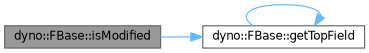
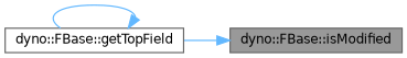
  digraph {
    rankdir=LR
    node [fontname=Helvetica fontsize=10 shape=box style=filled]
    edge [color=steelblue1 fontname=Helvetica fontsize=10 labelfontname=Helvetica labelfontsize=10 style=solid]
    n1 [color=gray40 fillcolor=grey60 fontcolor=black height=0.2 label="dyno::FBase::isModified" width=0.4]
    n2 [color=grey40 fillcolor=white height=0.2 label="dyno::FBase::getTopField" width=0.4]
-   n1 -> n2
+   n2 -> n1
    n2 -> n2
  }
